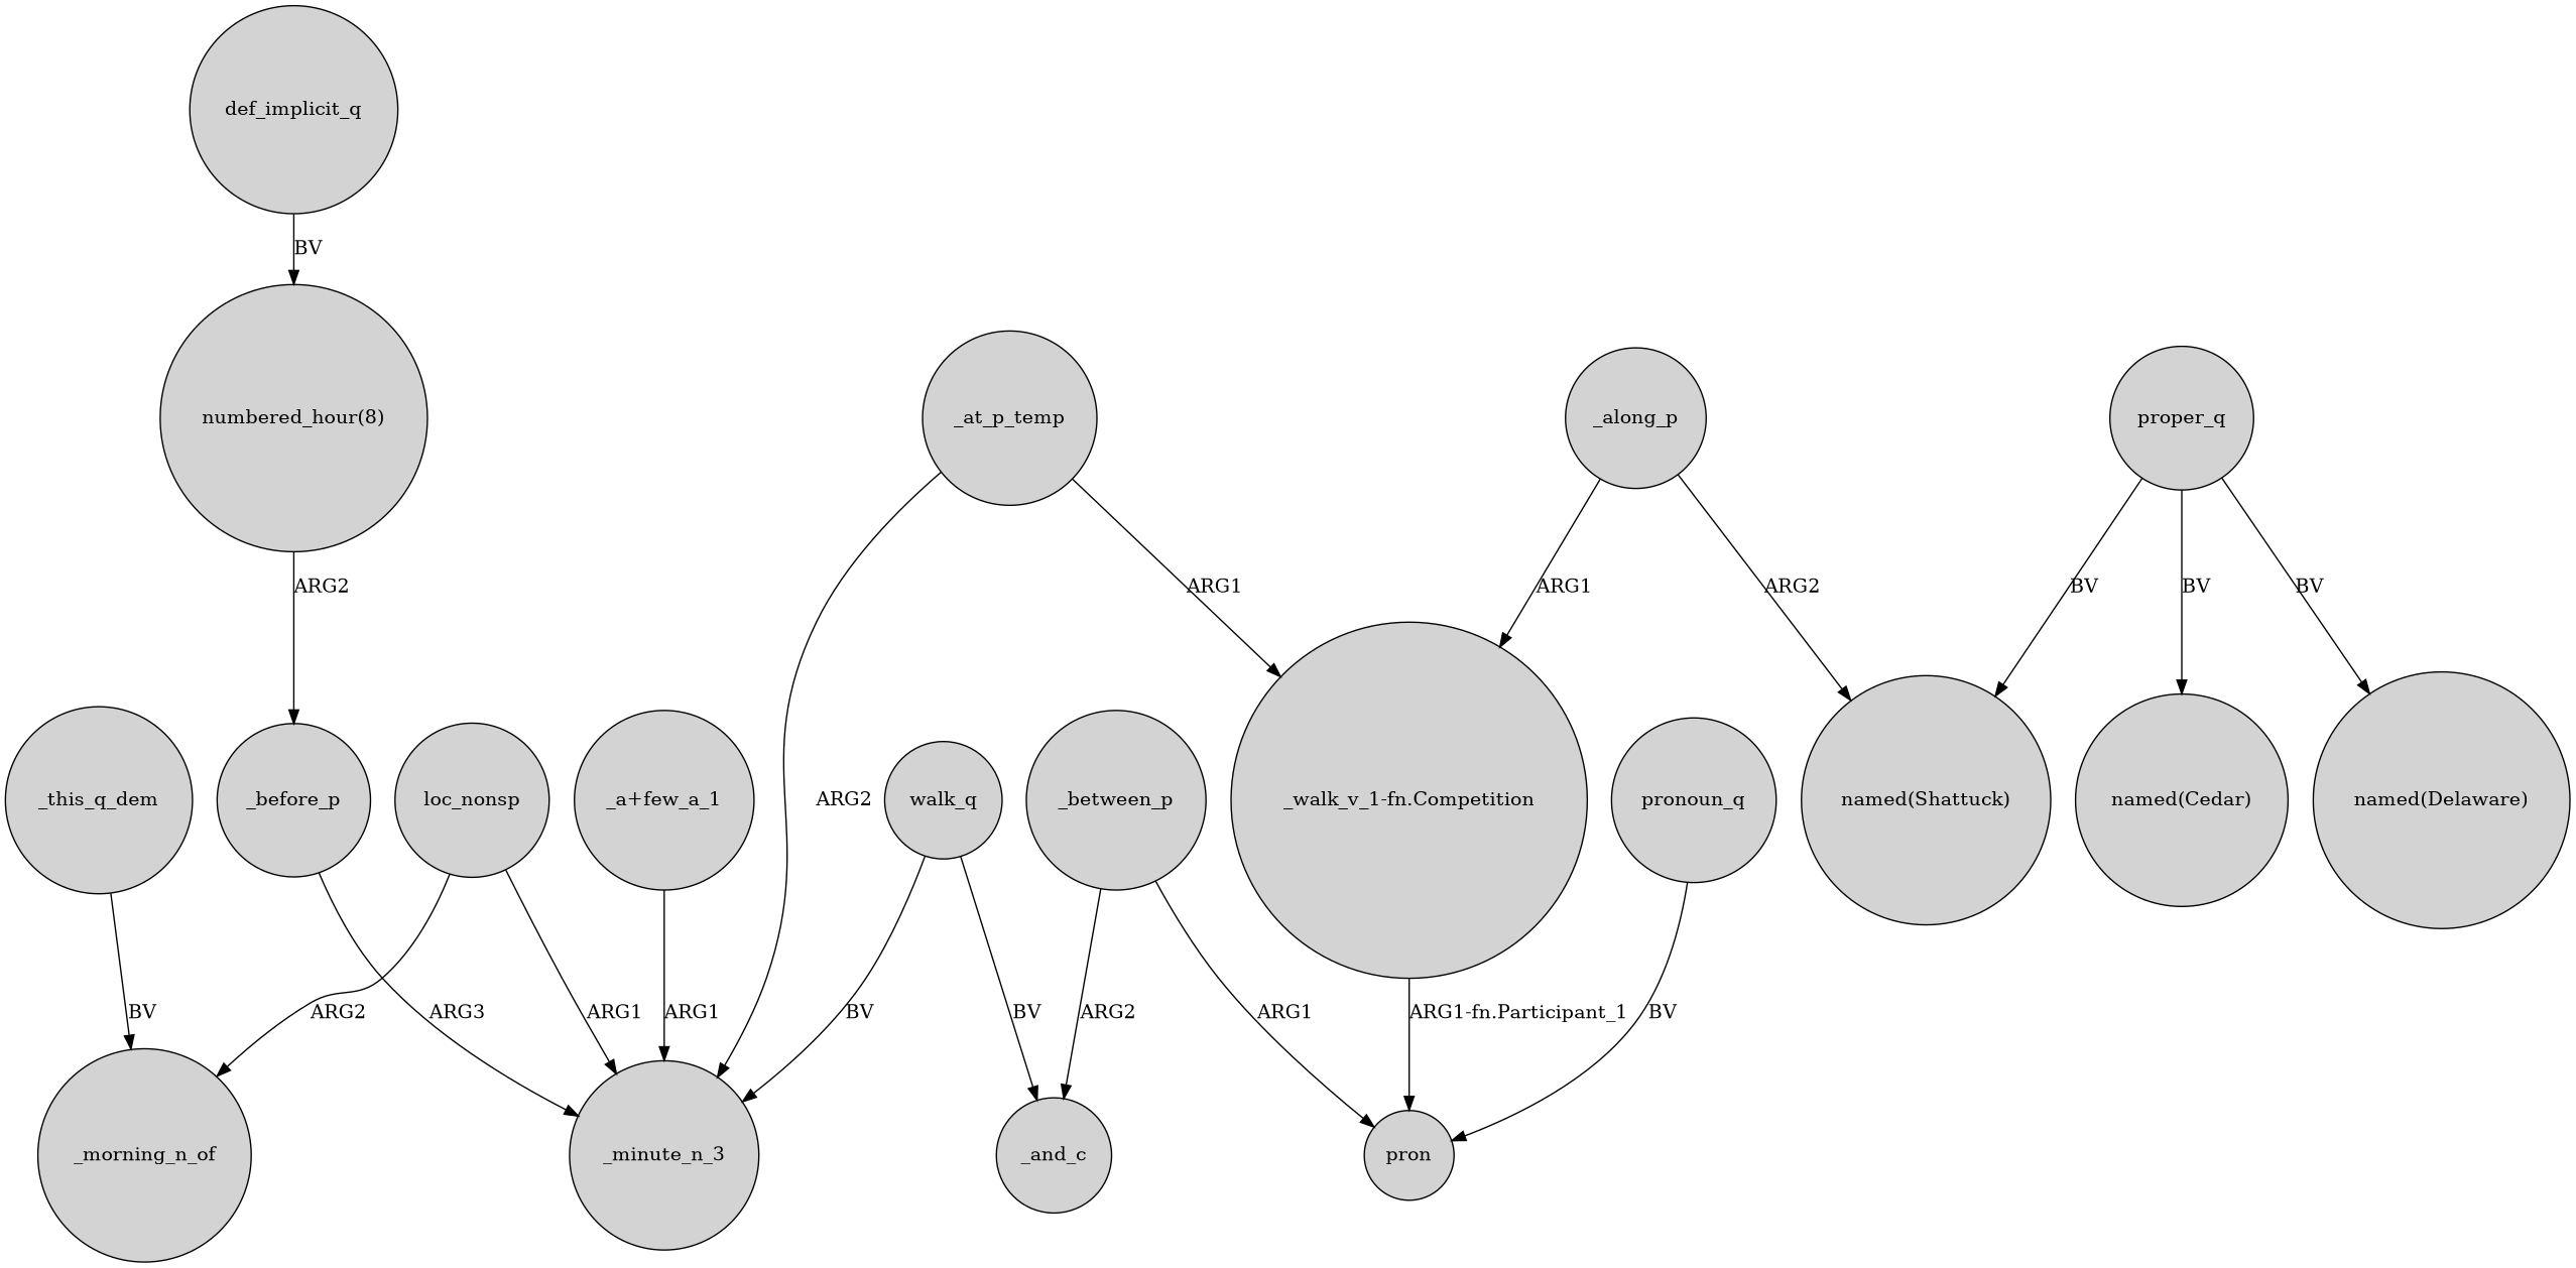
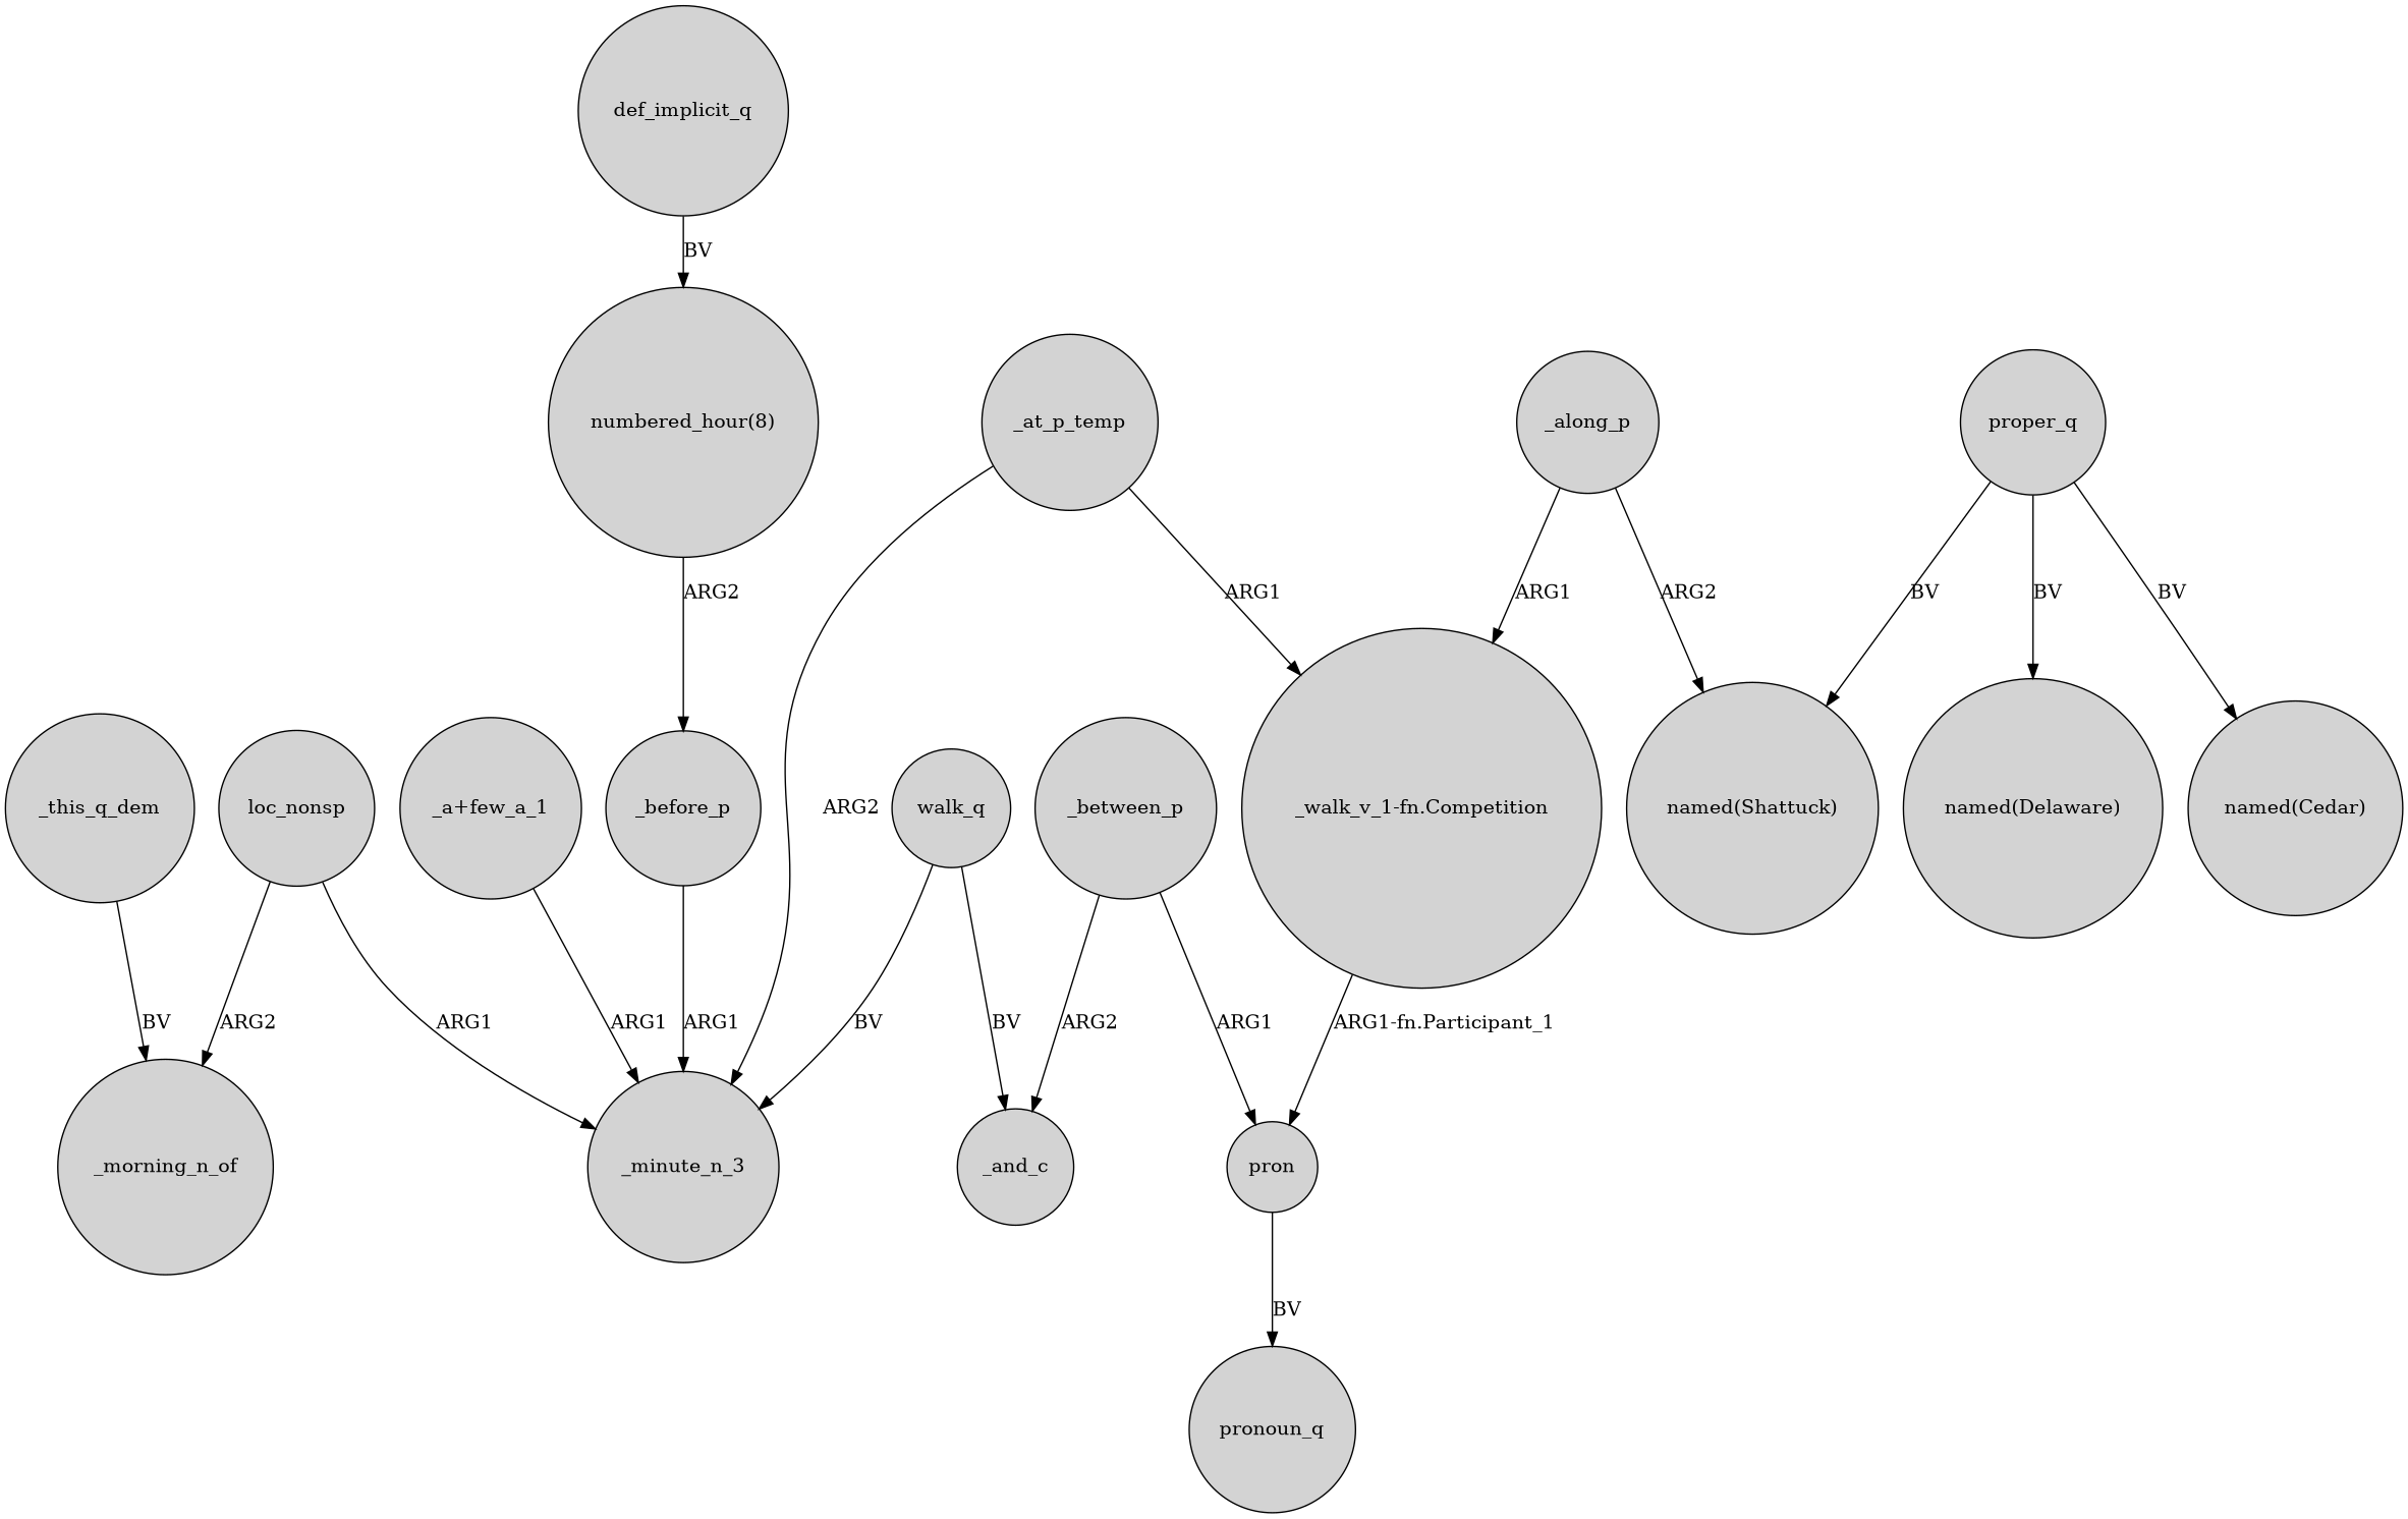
  digraph {
    node [shape=circle style=filled]
    n1 [label=walk_q]
    n2 [label=_minute_n_3]
    _and_c
    _between_p
    pron
    "_walk_v_1-fn.Competition"
    loc_nonsp
    _morning_n_of
    "_a+few_a_1"
    _before_p
    "numbered_hour(8)"
    _along_p
    "named(Shattuck)"
    pronoun_q
    proper_q
    "named(Delaware)"
    "named(Cedar)"
    _at_p_temp
    _this_q_dem
    def_implicit_q
    n1 -> n2 [label=BV]
    n1 -> _and_c [label=BV]
    _between_p -> _and_c [label=ARG2]
    _between_p -> pron [label=ARG1]
    "_walk_v_1-fn.Competition" -> pron [label="ARG1-fn.Participant_1"]
    loc_nonsp -> n2 [label=ARG1]
    loc_nonsp -> _morning_n_of [label=ARG2]
    "_a+few_a_1" -> n2 [label=ARG1]
-   _before_p -> n2 [label=ARG3]
+   _before_p -> n2 [label=ARG1]
    "numbered_hour(8)" -> _before_p [label=ARG2]
    _along_p -> "_walk_v_1-fn.Competition" [label=ARG1]
    _along_p -> "named(Shattuck)" [label=ARG2]
-   pronoun_q -> pron [label=BV]
+   pron -> pronoun_q [label=BV]
    proper_q -> "named(Shattuck)" [label=BV]
    proper_q -> "named(Delaware)" [label=BV]
    proper_q -> "named(Cedar)" [label=BV]
    _at_p_temp -> n2 [label=ARG2]
    _at_p_temp -> "_walk_v_1-fn.Competition" [label=ARG1]
    _this_q_dem -> _morning_n_of [label=BV]
    def_implicit_q -> "numbered_hour(8)" [label=BV]
  }
